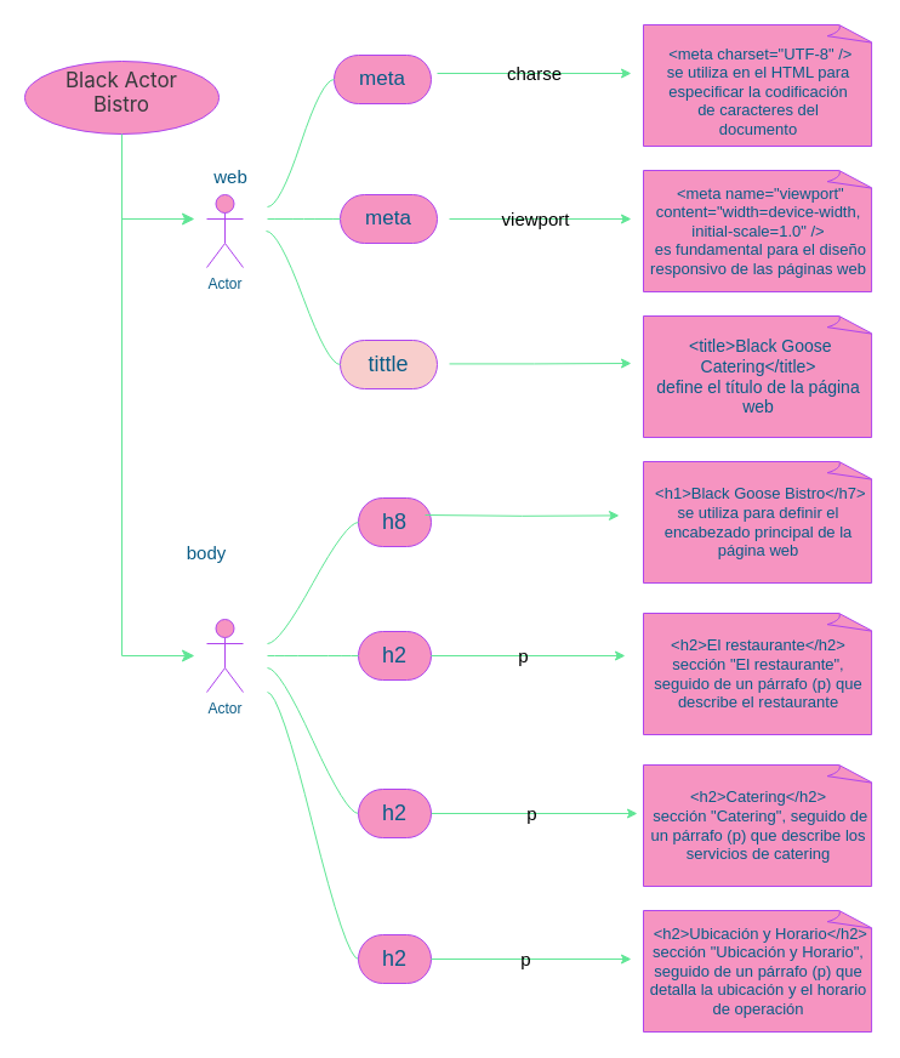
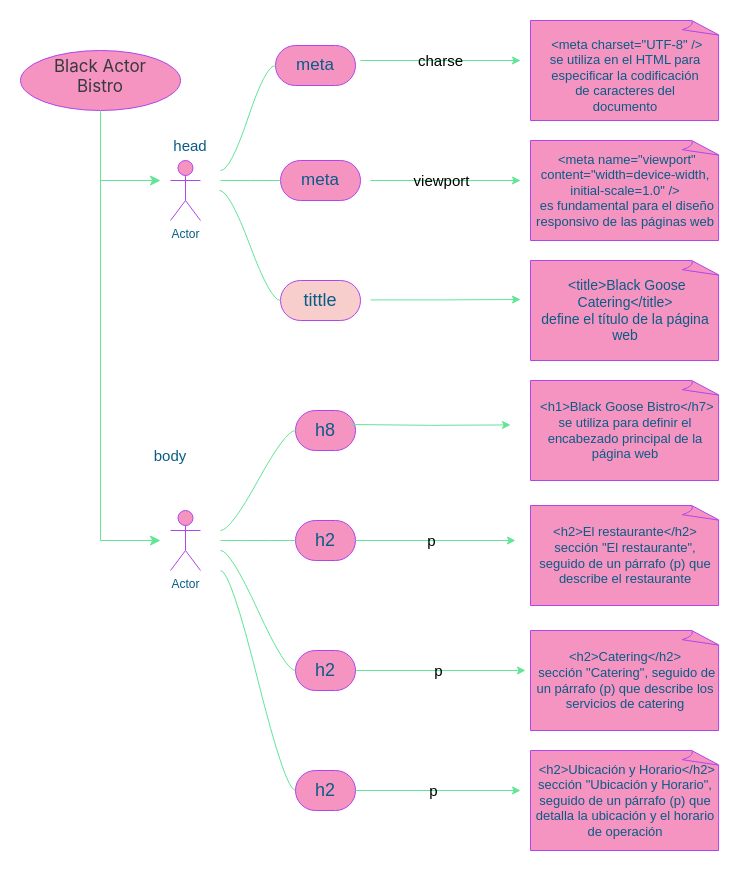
  <mxCell id="0" />
  <mxCell id="1" parent="0" />
  <mxCell id="2" value="" style="ellipse;whiteSpace=wrap;html=1;labelBackgroundColor=none;fillColor=#F694C1;strokeColor=#AF45ED;fontColor=#095C86;" vertex="1" parent="1"><mxGeometry x="20" y="50" width="160" height="60" as="geometry" /></mxCell>
  <mxCell id="3" value="&#10;&lt;h2 id=&quot;yui_3_17_2_1_1726962774121_44&quot; style=&quot;box-sizing: border-box; margin-top: 0px; margin-bottom: 0.5rem; font-family: -apple-system, BlinkMacSystemFont, &amp;quot;Segoe UI&amp;quot;, Roboto, &amp;quot;Helvetica Neue&amp;quot;, Arial, sans-serif, &amp;quot;Apple Color Emoji&amp;quot;, &amp;quot;Segoe UI Emoji&amp;quot;, &amp;quot;Segoe UI Symbol&amp;quot;; font-weight: 300; line-height: 1.2; color: rgb(55, 58, 60); font-size: 17px; font-style: normal; font-variant-ligatures: normal; font-variant-caps: normal; letter-spacing: normal; orphans: 2; text-indent: 0px; text-transform: none; widows: 2; word-spacing: 0px; -webkit-text-stroke-width: 0px; white-space: normal; text-decoration-thickness: initial; text-decoration-style: initial; text-decoration-color: initial;&quot;&gt;&lt;b id=&quot;yui_3_17_2_1_1726962774121_43&quot; style=&quot;box-sizing: border-box; font-weight: bolder; font-size: 17px;&quot;&gt;Black Actor Bistro&lt;/b&gt;&lt;/h2&gt;&#10;&#10;" style="text;html=1;align=center;verticalAlign=middle;whiteSpace=wrap;rounded=0;fontSize=17;labelBackgroundColor=none;fontColor=#095C86;" vertex="1" parent="1"><mxGeometry x="40" y="60" width="120" height="60" as="geometry" /></mxCell>
  <mxCell id="4" value="" style="edgeStyle=segmentEdgeStyle;endArrow=classic;html=1;curved=0;rounded=0;endSize=8;startSize=8;labelBackgroundColor=none;strokeColor=#60E696;fontColor=default;" edge="1" parent="1"><mxGeometry width="50" height="50" relative="1" as="geometry"><mxPoint x="100" y="110" as="sourcePoint" /><mxPoint x="160" y="180" as="targetPoint" /><Array as="points"><mxPoint x="100" y="180" /><mxPoint x="160" y="180" /></Array></mxGeometry></mxCell>
  <mxCell id="5" value="Actor" style="shape=umlActor;verticalLabelPosition=bottom;verticalAlign=top;html=1;outlineConnect=0;labelBackgroundColor=none;fillColor=#F694C1;strokeColor=#AF45ED;fontColor=#095C86;" vertex="1" parent="1"><mxGeometry x="170" y="160" width="30" height="60" as="geometry" /></mxCell>
  <mxCell id="6" value="Actor" style="shape=umlActor;verticalLabelPosition=bottom;verticalAlign=top;html=1;outlineConnect=0;labelBackgroundColor=none;fillColor=#F694C1;strokeColor=#AF45ED;fontColor=#095C86;" vertex="1" parent="1"><mxGeometry x="170" y="510" width="30" height="60" as="geometry" /></mxCell>
- <mxCell id="7" value="web" style="text;html=1;align=center;verticalAlign=middle;whiteSpace=wrap;rounded=0;fontColor=#095C86;fontSize=15;labelBackgroundColor=none;" vertex="1" parent="1"><mxGeometry x="160" y="130" width="60" height="30" as="geometry" /></mxCell>
+ <mxCell id="7" value="head" style="text;html=1;align=center;verticalAlign=middle;whiteSpace=wrap;rounded=0;fontColor=#095C86;fontSize=15;labelBackgroundColor=none;" vertex="1" parent="1"><mxGeometry x="160" y="130" width="60" height="30" as="geometry" /></mxCell>
  <mxCell id="8" value="body" style="text;html=1;align=center;verticalAlign=middle;whiteSpace=wrap;rounded=0;fontColor=#095C86;fontSize=15;labelBackgroundColor=none;" vertex="1" parent="1"><mxGeometry x="140" y="440" width="60" height="30" as="geometry" /></mxCell>
  <mxCell id="9" value="&lt;font style=&quot;font-size: 17px;&quot;&gt;meta&lt;/font&gt;" style="whiteSpace=wrap;html=1;rounded=1;arcSize=50;align=center;verticalAlign=middle;strokeWidth=1;autosize=1;spacing=4;treeFolding=1;treeMoving=1;newEdgeStyle={&quot;edgeStyle&quot;:&quot;entityRelationEdgeStyle&quot;,&quot;startArrow&quot;:&quot;none&quot;,&quot;endArrow&quot;:&quot;none&quot;,&quot;segment&quot;:10,&quot;curved&quot;:1,&quot;sourcePerimeterSpacing&quot;:0,&quot;targetPerimeterSpacing&quot;:0};strokeColor=#AF45ED;fontColor=#095C86;fillColor=#F694C1;labelBackgroundColor=none;" vertex="1" parent="1"><mxGeometry x="275" y="45" width="80" height="40" as="geometry" /></mxCell>
  <mxCell id="10" value="" style="edgeStyle=entityRelationEdgeStyle;startArrow=none;endArrow=none;segment=10;curved=1;sourcePerimeterSpacing=0;targetPerimeterSpacing=0;rounded=0;strokeColor=#60E696;fontColor=default;fillColor=#F694C1;labelBackgroundColor=none;" edge="1" target="9" parent="1"><mxGeometry relative="1" as="geometry"><mxPoint x="220" y="170" as="sourcePoint" /><Array as="points"><mxPoint x="220" y="160" /></Array></mxGeometry></mxCell>
  <mxCell id="11" value="&lt;font style=&quot;font-size: 17px;&quot;&gt;meta&lt;/font&gt;" style="whiteSpace=wrap;html=1;rounded=1;arcSize=50;align=center;verticalAlign=middle;strokeWidth=1;autosize=1;spacing=4;treeFolding=1;treeMoving=1;newEdgeStyle={&quot;edgeStyle&quot;:&quot;entityRelationEdgeStyle&quot;,&quot;startArrow&quot;:&quot;none&quot;,&quot;endArrow&quot;:&quot;none&quot;,&quot;segment&quot;:10,&quot;curved&quot;:1,&quot;sourcePerimeterSpacing&quot;:0,&quot;targetPerimeterSpacing&quot;:0};strokeColor=#AF45ED;fontColor=#095C86;fillColor=#F694C1;labelBackgroundColor=none;" vertex="1" parent="1"><mxGeometry x="280" y="160" width="80" height="40" as="geometry" /></mxCell>
  <mxCell id="12" value="" style="edgeStyle=entityRelationEdgeStyle;startArrow=none;endArrow=none;segment=10;curved=1;sourcePerimeterSpacing=0;targetPerimeterSpacing=0;rounded=0;strokeColor=#60E696;fontColor=default;fillColor=#F694C1;labelBackgroundColor=none;" edge="1" target="11" parent="1"><mxGeometry relative="1" as="geometry"><mxPoint x="220" y="180" as="sourcePoint" /><Array as="points"><mxPoint x="220" y="200" /></Array></mxGeometry></mxCell>
  <mxCell id="13" value="&lt;font style=&quot;font-size: 18px;&quot;&gt;tittle&lt;/font&gt;" style="whiteSpace=wrap;html=1;rounded=1;arcSize=50;align=center;verticalAlign=middle;strokeWidth=1;autosize=1;spacing=4;treeFolding=1;treeMoving=1;newEdgeStyle={&quot;edgeStyle&quot;:&quot;entityRelationEdgeStyle&quot;,&quot;startArrow&quot;:&quot;none&quot;,&quot;endArrow&quot;:&quot;none&quot;,&quot;segment&quot;:10,&quot;curved&quot;:1,&quot;sourcePerimeterSpacing&quot;:0,&quot;targetPerimeterSpacing&quot;:0};strokeColor=#AF45ED;fontColor=#095C86;fillColor=#f8cecc;labelBackgroundColor=none;" vertex="1" parent="1"><mxGeometry x="280" y="280" width="80" height="40" as="geometry" /></mxCell>
  <mxCell id="14" value="" style="edgeStyle=entityRelationEdgeStyle;startArrow=none;endArrow=none;segment=10;curved=1;sourcePerimeterSpacing=0;targetPerimeterSpacing=0;rounded=0;strokeColor=#60E696;fontColor=default;fillColor=#F694C1;entryX=0;entryY=0.5;entryDx=0;entryDy=0;labelBackgroundColor=none;" edge="1" parent="1" target="13"><mxGeometry relative="1" as="geometry"><mxPoint x="219" y="190" as="sourcePoint" /><mxPoint x="249" y="310" as="targetPoint" /><Array as="points"><mxPoint x="209" y="250" /><mxPoint x="229" y="270" /></Array></mxGeometry></mxCell>
  <mxCell id="15" value="&lt;font style=&quot;font-size: 18px;&quot;&gt;h8&lt;/font&gt;" style="whiteSpace=wrap;html=1;rounded=1;arcSize=50;align=center;verticalAlign=middle;strokeWidth=1;autosize=1;spacing=4;treeFolding=1;treeMoving=1;newEdgeStyle={&quot;edgeStyle&quot;:&quot;entityRelationEdgeStyle&quot;,&quot;startArrow&quot;:&quot;none&quot;,&quot;endArrow&quot;:&quot;none&quot;,&quot;segment&quot;:10,&quot;curved&quot;:1,&quot;sourcePerimeterSpacing&quot;:0,&quot;targetPerimeterSpacing&quot;:0};strokeColor=#AF45ED;fontColor=#095C86;fillColor=#F694C1;labelBackgroundColor=none;" vertex="1" parent="1"><mxGeometry x="295" y="410" width="60" height="40" as="geometry" /></mxCell>
  <mxCell id="16" value="" style="edgeStyle=entityRelationEdgeStyle;startArrow=none;endArrow=none;segment=10;curved=1;sourcePerimeterSpacing=0;targetPerimeterSpacing=0;rounded=0;strokeColor=#60E696;fontColor=default;fillColor=#F694C1;labelBackgroundColor=none;" edge="1" target="15" parent="1"><mxGeometry relative="1" as="geometry"><mxPoint x="220" y="530" as="sourcePoint" /><Array as="points"><mxPoint x="220" y="520" /></Array></mxGeometry></mxCell>
  <mxCell id="17" value="&lt;font style=&quot;font-size: 18px;&quot;&gt;h2&lt;/font&gt;" style="whiteSpace=wrap;html=1;rounded=1;arcSize=50;align=center;verticalAlign=middle;strokeWidth=1;autosize=1;spacing=4;treeFolding=1;treeMoving=1;newEdgeStyle={&quot;edgeStyle&quot;:&quot;entityRelationEdgeStyle&quot;,&quot;startArrow&quot;:&quot;none&quot;,&quot;endArrow&quot;:&quot;none&quot;,&quot;segment&quot;:10,&quot;curved&quot;:1,&quot;sourcePerimeterSpacing&quot;:0,&quot;targetPerimeterSpacing&quot;:0};strokeColor=#AF45ED;fontColor=#095C86;fillColor=#F694C1;labelBackgroundColor=none;" vertex="1" parent="1"><mxGeometry x="295" y="520" width="60" height="40" as="geometry" /></mxCell>
  <mxCell id="18" value="" style="edgeStyle=entityRelationEdgeStyle;startArrow=none;endArrow=none;segment=10;curved=1;sourcePerimeterSpacing=0;targetPerimeterSpacing=0;rounded=0;strokeColor=#60E696;fontColor=default;fillColor=#F694C1;labelBackgroundColor=none;" edge="1" target="17" parent="1"><mxGeometry relative="1" as="geometry"><mxPoint x="220" y="540" as="sourcePoint" /><Array as="points"><mxPoint x="260" y="530" /><mxPoint x="250" y="540" /><mxPoint x="240" y="530" /><mxPoint x="240" y="530" /><mxPoint x="220" y="560" /></Array></mxGeometry></mxCell>
  <mxCell id="19" value="" style="edgeStyle=entityRelationEdgeStyle;startArrow=none;endArrow=none;segment=10;curved=1;sourcePerimeterSpacing=0;targetPerimeterSpacing=0;rounded=0;strokeColor=#60E696;fontColor=default;fillColor=#F694C1;labelBackgroundColor=none;entryX=0;entryY=0.5;entryDx=0;entryDy=0;" edge="1" parent="1" target="37"><mxGeometry relative="1" as="geometry"><mxPoint x="220" y="570" as="sourcePoint" /><mxPoint x="245" y="705" as="targetPoint" /><Array as="points"><mxPoint x="190" y="550" /><mxPoint x="210" y="570" /></Array></mxGeometry></mxCell>
  <mxCell id="20" value="" style="edgeStyle=segmentEdgeStyle;endArrow=classic;html=1;curved=0;rounded=0;endSize=8;startSize=8;labelBackgroundColor=none;strokeColor=#60E696;fontColor=default;" edge="1" parent="1"><mxGeometry width="50" height="50" relative="1" as="geometry"><mxPoint x="100" y="170" as="sourcePoint" /><mxPoint x="160" y="540" as="targetPoint" /><Array as="points"><mxPoint x="100" y="540" /><mxPoint x="160" y="540" /></Array></mxGeometry></mxCell>
  <mxCell id="21" value="&lt;font style=&quot;font-size: 15px;&quot;&gt;charse&lt;/font&gt;" style="endArrow=classic;html=1;rounded=0;fillColor=#F694C1;strokeColor=#60E696;labelBackgroundColor=none;fontColor=default;" edge="1" parent="1"><mxGeometry relative="1" as="geometry"><mxPoint x="360" y="60" as="sourcePoint" /><mxPoint x="520" y="60" as="targetPoint" /></mxGeometry></mxCell>
  <mxCell id="22" value="" style="whiteSpace=wrap;html=1;shape=mxgraph.basic.document;labelBackgroundColor=none;fillColor=#F694C1;strokeColor=#AF45ED;fontColor=#095C86;" vertex="1" parent="1"><mxGeometry x="530" width="190" height="100" as="geometry" y="20" /></mxCell>
  <mxCell id="23" value="&lt;font style=&quot;font-size: 13px;&quot;&gt;&amp;nbsp;&amp;lt;meta charset=&quot;UTF-8&quot; /&amp;gt;&lt;/font&gt;&lt;div style=&quot;font-size: 13px;&quot;&gt;&lt;font style=&quot;font-size: 13px;&quot;&gt;se utiliza en el HTML para especificar la codificación de caracteres del documento&lt;/font&gt;&lt;br&gt;&lt;/div&gt;" style="text;html=1;align=center;verticalAlign=middle;whiteSpace=wrap;rounded=0;labelBackgroundColor=none;fontColor=#095C86;" vertex="1" parent="1"><mxGeometry x="545" y="45" width="160" height="60" as="geometry" /></mxCell>
  <mxCell id="24" value="&lt;font style=&quot;font-size: 15px;&quot;&gt;viewport&lt;/font&gt;" style="endArrow=classic;html=1;rounded=0;fillColor=#F694C1;strokeColor=#60E696;fontSize=14;labelBackgroundColor=none;fontColor=default;" edge="1" parent="1"><mxGeometry x="-0.067" relative="1" as="geometry"><mxPoint x="370" y="180" as="sourcePoint" /><mxPoint x="520" y="180" as="targetPoint" /><mxPoint x="1" as="offset" /></mxGeometry></mxCell>
  <mxCell id="25" value="&lt;font style=&quot;font-size: 13px;&quot;&gt;&amp;nbsp;&amp;lt;meta name=&quot;viewport&quot; content=&quot;width=device-width, initial-scale=1.0&quot; /&amp;gt;&lt;/font&gt;&lt;div style=&quot;font-size: 13px;&quot;&gt;&lt;font style=&quot;font-size: 13px;&quot;&gt;&amp;nbsp;es fundamental para el diseño responsivo de las páginas web&lt;/font&gt;&lt;br&gt;&lt;/div&gt;" style="whiteSpace=wrap;html=1;shape=mxgraph.basic.document;labelBackgroundColor=none;fillColor=#F694C1;strokeColor=#AF45ED;fontColor=#095C86;" vertex="1" parent="1"><mxGeometry x="530" y="140" width="190" height="100" as="geometry" /></mxCell>
  <mxCell id="26" value="" style="endArrow=classic;html=1;rounded=0;labelBackgroundColor=none;strokeColor=#60E696;fontColor=default;" edge="1" parent="1"><mxGeometry width="50" height="50" relative="1" as="geometry"><mxPoint x="370" y="299.41" as="sourcePoint" /><mxPoint x="520" y="299" as="targetPoint" /><Array as="points"><mxPoint x="440" y="299.41" /></Array></mxGeometry></mxCell>
  <mxCell id="27" value="&lt;div style=&quot;font-size: 14px;&quot;&gt;&lt;span style=&quot;font-size: 13px;&quot;&gt;&amp;nbsp;&lt;/span&gt;&lt;font style=&quot;font-size: 14px;&quot;&gt;&amp;lt;title&amp;gt;Black Goose Catering&amp;lt;/title&amp;gt;&lt;/font&gt;&lt;/div&gt;&lt;div style=&quot;font-size: 14px;&quot;&gt;&lt;span style=&quot;background-color: initial;&quot;&gt;&lt;font style=&quot;font-size: 14px;&quot;&gt;define el título de la página web&lt;/font&gt;&lt;/span&gt;&lt;br&gt;&lt;/div&gt;" style="whiteSpace=wrap;html=1;shape=mxgraph.basic.document;labelBackgroundColor=none;fillColor=#F694C1;strokeColor=#AF45ED;fontColor=#095C86;" vertex="1" parent="1"><mxGeometry x="530" y="260" width="190" height="100" as="geometry" /></mxCell>
  <mxCell id="28" value="" style="edgeStyle=entityRelationEdgeStyle;startArrow=none;endArrow=none;segment=10;curved=1;sourcePerimeterSpacing=0;targetPerimeterSpacing=0;rounded=0;strokeColor=#60E696;fontColor=default;fillColor=#F694C1;labelBackgroundColor=none;entryX=0;entryY=0.5;entryDx=0;entryDy=0;" edge="1" parent="1" target="35"><mxGeometry relative="1" as="geometry"><mxPoint x="220" y="550" as="sourcePoint" /><mxPoint x="275" y="665" as="targetPoint" /><Array as="points"><mxPoint x="210" y="550" /><mxPoint x="165" y="680" /><mxPoint x="260" y="600" /><mxPoint x="290" y="660" /></Array></mxGeometry></mxCell>
  <mxCell id="29" value="" style="endArrow=classic;html=1;rounded=0;labelBackgroundColor=none;strokeColor=#60E696;fontColor=default;" edge="1" parent="1"><mxGeometry width="50" height="50" relative="1" as="geometry"><mxPoint x="350" y="424" as="sourcePoint" /><mxPoint x="510" y="424.41" as="targetPoint" /><Array as="points"><mxPoint x="430" y="424.82" /></Array></mxGeometry></mxCell>
  <mxCell id="30" value="&lt;div style=&quot;font-size: 13px;&quot;&gt;&lt;div&gt;&amp;nbsp;&amp;lt;h1&amp;gt;Black Goose Bistro&amp;lt;/h7&amp;gt;&lt;/div&gt;&lt;div&gt;se utiliza para definir el encabezado principal de la página web&lt;br&gt;&lt;/div&gt;&lt;/div&gt;" style="whiteSpace=wrap;html=1;shape=mxgraph.basic.document;labelBackgroundColor=none;fillColor=#F694C1;strokeColor=#AF45ED;fontColor=#095C86;" vertex="1" parent="1"><mxGeometry x="530" y="380" width="190" height="100" as="geometry" /></mxCell>
  <mxCell id="31" value="&lt;div style=&quot;&quot;&gt;&lt;div style=&quot;&quot;&gt;&lt;span style=&quot;font-size: 13px;&quot;&gt;&amp;lt;h2&amp;gt;El restaurante&amp;lt;/h2&amp;gt;&lt;/span&gt;&lt;br&gt;&lt;/div&gt;&lt;div style=&quot;font-size: 13px;&quot;&gt;sección &quot;El restaurante&quot;, seguido de un párrafo (p) que describe el restaurante&lt;br&gt;&lt;/div&gt;&lt;/div&gt;" style="whiteSpace=wrap;html=1;shape=mxgraph.basic.document;labelBackgroundColor=none;fillColor=#F694C1;strokeColor=#AF45ED;fontColor=#095C86;" vertex="1" parent="1"><mxGeometry x="530" y="505" width="190" height="100" as="geometry" /></mxCell>
  <mxCell id="32" value="&lt;span style=&quot;font-size: 15px;&quot;&gt;p&lt;/span&gt;" style="endArrow=classic;html=1;rounded=0;fillColor=#F694C1;strokeColor=#60E696;fontSize=14;labelBackgroundColor=none;fontColor=default;exitX=1;exitY=0.5;exitDx=0;exitDy=0;" edge="1" parent="1" source="17"><mxGeometry x="-0.067" relative="1" as="geometry"><mxPoint x="365" y="540" as="sourcePoint" /><mxPoint x="515" y="540" as="targetPoint" /><mxPoint x="1" as="offset" /></mxGeometry></mxCell>
  <mxCell id="33" value="&lt;div style=&quot;font-size: 13px;&quot;&gt;&lt;div style=&quot;&quot;&gt;&lt;span style=&quot;font-size: 13px;&quot;&gt;&amp;lt;h2&amp;gt;Catering&amp;lt;/h2&amp;gt;&lt;/span&gt;&lt;br&gt;&lt;/div&gt;&lt;div style=&quot;&quot;&gt;&amp;nbsp;sección &quot;Catering&quot;, seguido de un párrafo (p) que describe los servicios de catering&lt;span style=&quot;font-size: 13px;&quot;&gt;&lt;br&gt;&lt;/span&gt;&lt;/div&gt;&lt;/div&gt;" style="whiteSpace=wrap;html=1;shape=mxgraph.basic.document;labelBackgroundColor=none;fillColor=#F694C1;strokeColor=#AF45ED;fontColor=#095C86;" vertex="1" parent="1"><mxGeometry x="530" y="630" width="190" height="100" as="geometry" /></mxCell>
  <mxCell id="34" style="edgeStyle=entityRelationEdgeStyle;rounded=0;orthogonalLoop=1;jettySize=auto;html=1;startArrow=none;endArrow=none;segment=10;curved=1;sourcePerimeterSpacing=0;targetPerimeterSpacing=0;exitX=1;exitY=0.5;exitDx=0;exitDy=0;strokeColor=#60E696;fontColor=#095C86;fillColor=#F694C1;" edge="1" parent="1" source="35"><mxGeometry relative="1" as="geometry"><mxPoint x="360" y="670" as="targetPoint" /></mxGeometry></mxCell>
  <mxCell id="35" value="&lt;font style=&quot;font-size: 18px;&quot;&gt;h2&lt;/font&gt;" style="whiteSpace=wrap;html=1;rounded=1;arcSize=50;align=center;verticalAlign=middle;strokeWidth=1;autosize=1;spacing=4;treeFolding=1;treeMoving=1;newEdgeStyle={&quot;edgeStyle&quot;:&quot;entityRelationEdgeStyle&quot;,&quot;startArrow&quot;:&quot;none&quot;,&quot;endArrow&quot;:&quot;none&quot;,&quot;segment&quot;:10,&quot;curved&quot;:1,&quot;sourcePerimeterSpacing&quot;:0,&quot;targetPerimeterSpacing&quot;:0};strokeColor=#AF45ED;fontColor=#095C86;fillColor=#F694C1;labelBackgroundColor=none;" vertex="1" parent="1"><mxGeometry x="295" y="650" width="60" height="40" as="geometry" /></mxCell>
  <mxCell id="36" value="&lt;span style=&quot;font-size: 15px;&quot;&gt;p&lt;/span&gt;" style="endArrow=classic;html=1;rounded=0;fillColor=#F694C1;strokeColor=#60E696;fontSize=14;labelBackgroundColor=none;fontColor=default;" edge="1" parent="1"><mxGeometry x="-0.067" relative="1" as="geometry"><mxPoint x="360" y="670" as="sourcePoint" /><mxPoint x="525" y="670" as="targetPoint" /><mxPoint x="1" as="offset" /></mxGeometry></mxCell>
  <mxCell id="37" value="&lt;font style=&quot;font-size: 18px;&quot;&gt;h2&lt;/font&gt;" style="whiteSpace=wrap;html=1;rounded=1;arcSize=50;align=center;verticalAlign=middle;strokeWidth=1;autosize=1;spacing=4;treeFolding=1;treeMoving=1;newEdgeStyle={&quot;edgeStyle&quot;:&quot;entityRelationEdgeStyle&quot;,&quot;startArrow&quot;:&quot;none&quot;,&quot;endArrow&quot;:&quot;none&quot;,&quot;segment&quot;:10,&quot;curved&quot;:1,&quot;sourcePerimeterSpacing&quot;:0,&quot;targetPerimeterSpacing&quot;:0};strokeColor=#AF45ED;fontColor=#095C86;fillColor=#F694C1;labelBackgroundColor=none;" vertex="1" parent="1"><mxGeometry x="295" y="770" width="60" height="40" as="geometry" /></mxCell>
  <mxCell id="38" value="&lt;div style=&quot;font-size: 13px;&quot;&gt;&lt;div style=&quot;&quot;&gt;&lt;span style=&quot;&quot;&gt;&amp;nbsp;&amp;lt;h2&amp;gt;Ubicación y Horario&amp;lt;/h2&amp;gt;&lt;/span&gt;&lt;br&gt;&lt;/div&gt;&lt;div style=&quot;&quot;&gt;&lt;span style=&quot;&quot;&gt;s&lt;/span&gt;&lt;span style=&quot;background-color: initial;&quot;&gt;ección &quot;Ubicación y Horario&quot;, seguido de un párrafo (p) que detalla la ubicación y el horario de operación&lt;/span&gt;&lt;/div&gt;&lt;/div&gt;" style="whiteSpace=wrap;html=1;shape=mxgraph.basic.document;labelBackgroundColor=none;fillColor=#F694C1;strokeColor=#AF45ED;fontColor=#095C86;" vertex="1" parent="1"><mxGeometry x="530" y="750" width="190" height="100" as="geometry" /></mxCell>
  <mxCell id="39" value="&lt;span style=&quot;font-size: 15px;&quot;&gt;p&lt;/span&gt;" style="endArrow=classic;html=1;rounded=0;fillColor=#F694C1;strokeColor=#60E696;fontSize=14;labelBackgroundColor=none;fontColor=default;" edge="1" parent="1"><mxGeometry x="-0.067" relative="1" as="geometry"><mxPoint x="355" y="790" as="sourcePoint" /><mxPoint x="520" y="790" as="targetPoint" /><mxPoint x="1" as="offset" /></mxGeometry></mxCell>
